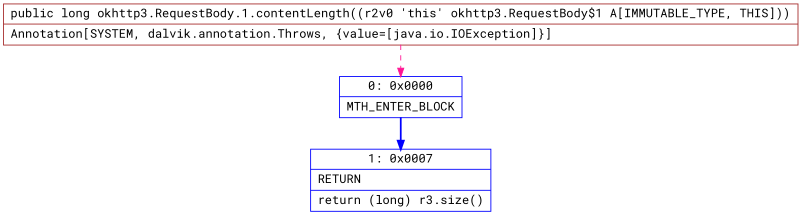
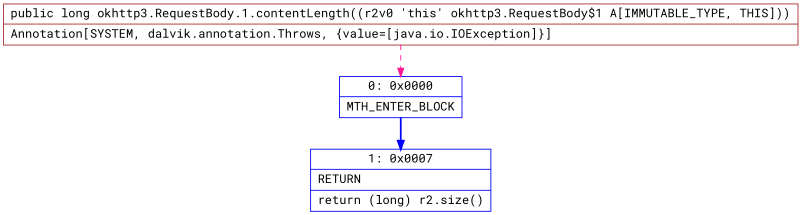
  digraph {
    fontname="Roboto Mono"
    node [shape=record color=blue fontname="Roboto Mono"]
    edge [fontname="Roboto Mono"]
    n1 [label="{0\:\ 0x0000|MTH_ENTER_BLOCK\l}"]
-   n2 [label="{1\:\ 0x0007|RETURN\l|return (long) r3.size()\l}"]
+   n2 [label="{1\:\ 0x0007|RETURN\l|return (long) r2.size()\l}"]
    n3 [label="{public long okhttp3.RequestBody.1.contentLength((r2v0 'this' okhttp3.RequestBody$1 A[IMMUTABLE_TYPE, THIS]))  | Annotation[SYSTEM, dalvik.annotation.Throws, \{value=[java.io.IOException]\}]\l}" color=brown]
    n1 -> n2 [color=blue style=bold]
    n3 -> n1 [color=deeppink style=dashed]
  }
